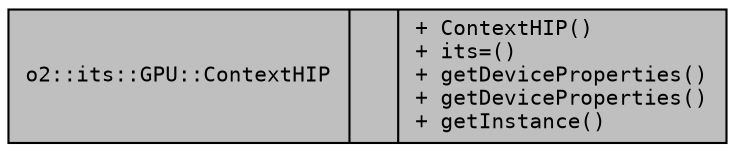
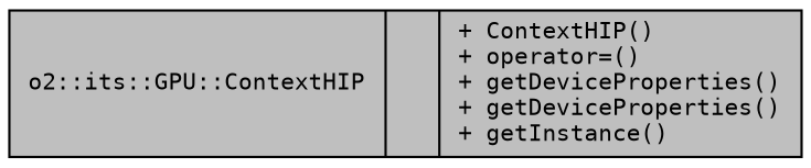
  digraph {
    rankdir=LR
    fontname="DejaVu Sans Mono"
-   n1 [color=black fillcolor=grey75 fontcolor=black fontname="DejaVu Sans Mono" fontsize=10 height=0.2 label="{o2::its::GPU::ContextHIP\n||+ ContextHIP()\l+ its=()\l+ getDeviceProperties()\l+ getDeviceProperties()\l+ getInstance()\l}" shape=record style=filled width=0.4]
+   n1 [color=black fillcolor=grey75 fontcolor=black fontname="DejaVu Sans Mono" fontsize=10 height=0.2 label="{o2::its::GPU::ContextHIP\n||+ ContextHIP()\l+ operator=()\l+ getDeviceProperties()\l+ getDeviceProperties()\l+ getInstance()\l}" shape=record style=filled width=0.4]
  }
